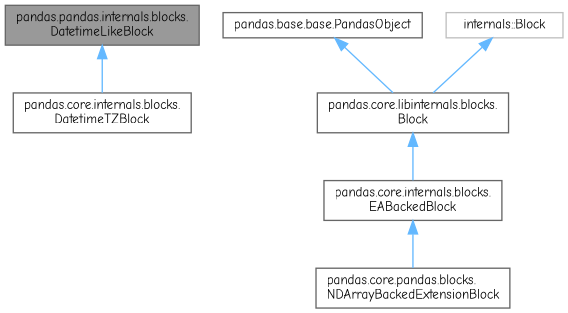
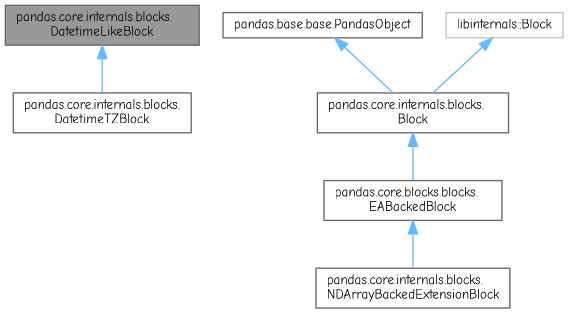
  digraph {
    fontname="Comic Neue"
    node [color=gray40 fillcolor=white fontname="Comic Neue" fontsize=10 shape=box style=filled]
    edge [color=steelblue1 dir=back fontname="Comic Neue" fontsize=10 labelfontname=Helvetica labelfontsize=10 style=solid]
-   n1 [fillcolor=grey60 fontcolor=black height=0.2 label="pandas.pandas.internals.blocks.\lDatetimeLikeBlock" width=0.4]
+   n1 [fillcolor=grey60 fontcolor=black height=0.2 label="pandas.core.internals.blocks.\lDatetimeLikeBlock" width=0.4]
    n2 [height=0.2 label="pandas.core.internals.blocks.\lDatetimeTZBlock" width=0.4]
-   n3 [height=0.2 label="pandas.core.pandas.blocks.\lNDArrayBackedExtensionBlock" width=0.4]
-   n4 [height=0.2 label="pandas.core.internals.blocks.\lEABackedBlock" width=0.4]
-   n5 [height=0.2 label="pandas.core.libinternals.blocks.\lBlock" width=0.4]
+   n3 [height=0.2 label="pandas.core.internals.blocks.\lNDArrayBackedExtensionBlock" width=0.4]
+   n4 [height=0.2 label="pandas.core.blocks.blocks.\lEABackedBlock" width=0.4]
+   n5 [height=0.2 label="pandas.core.internals.blocks.\lBlock" width=0.4]
    n6 [height=0.2 label="pandas.base.base.PandasObject" width=0.4]
-   n7 [color=grey75 height=0.2 label="internals::Block" width=0.4]
+   n7 [color=grey75 height=0.2 label="libinternals::Block" width=0.4]
    n1 -> n2
    n4 -> n3
    n5 -> n4
    n6 -> n5
    n7 -> n5
  }
